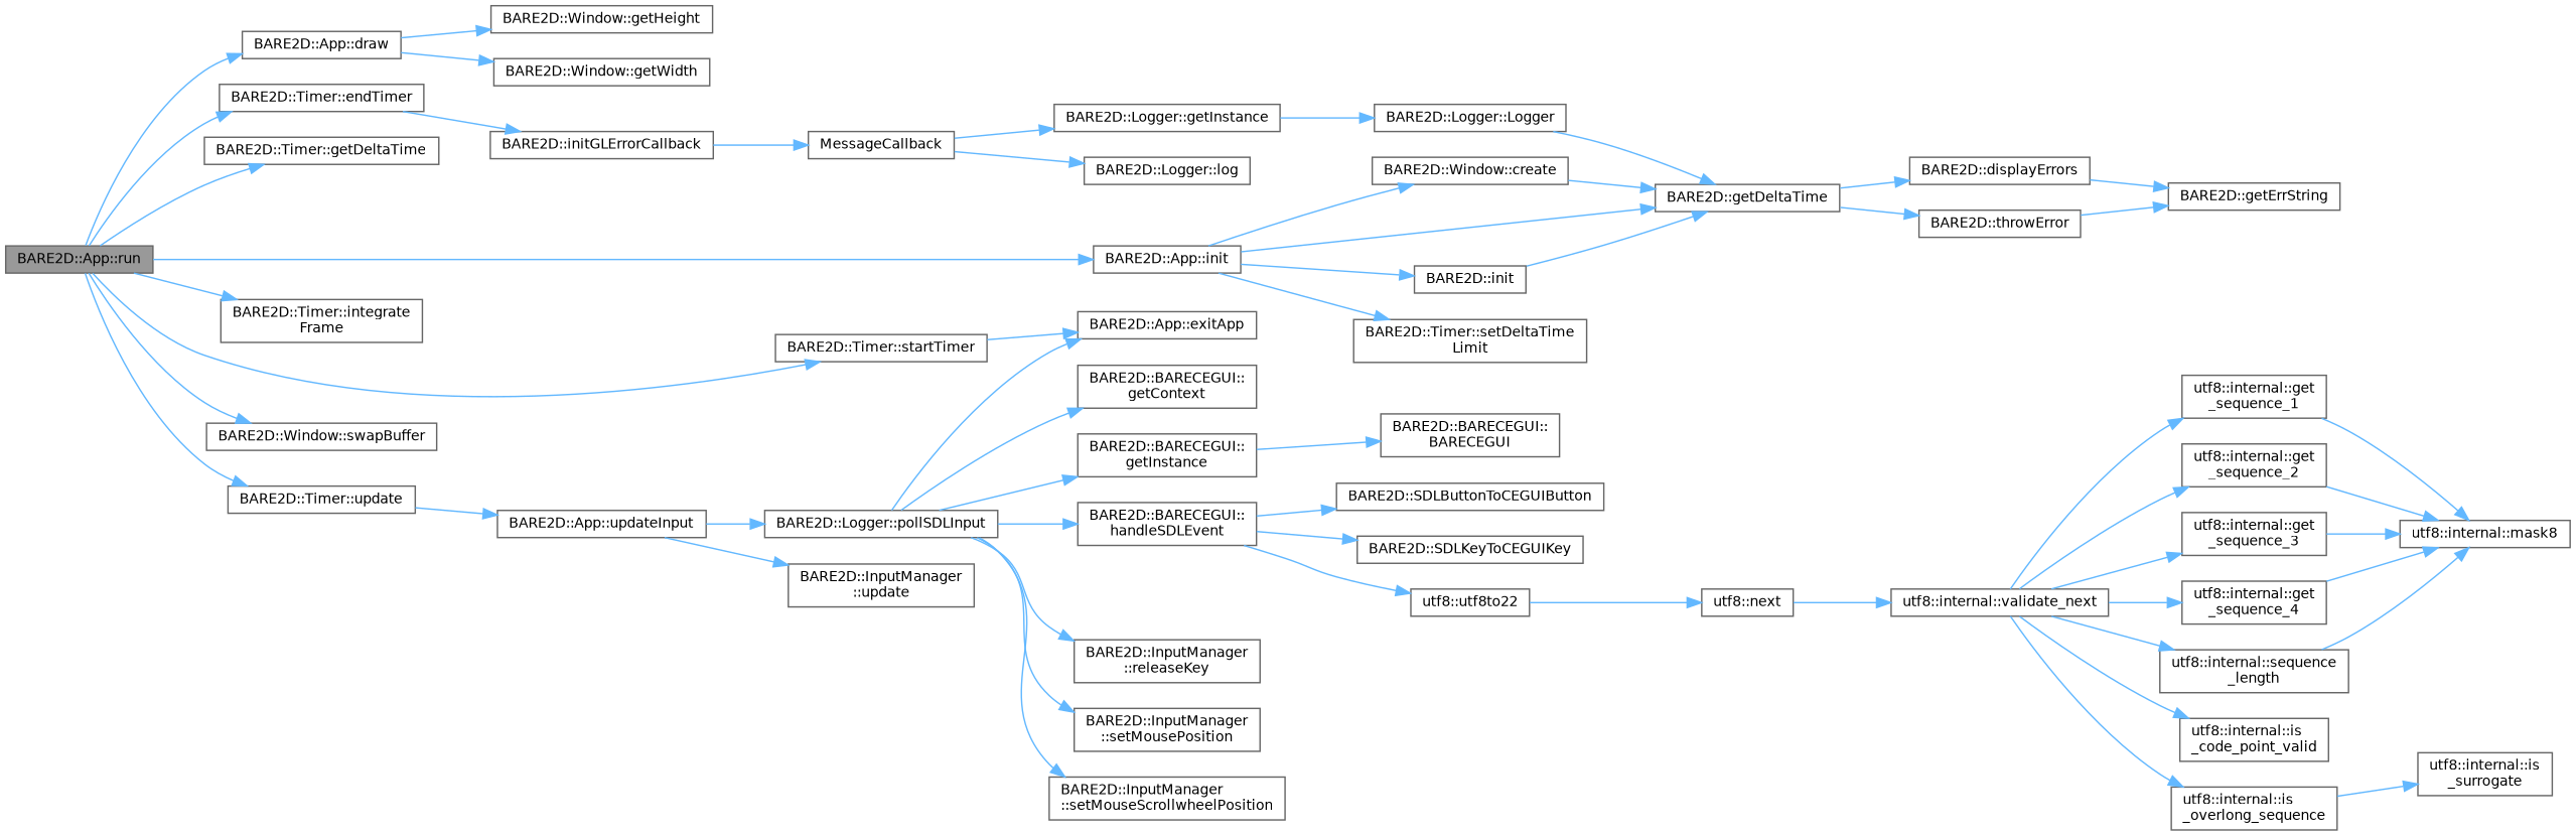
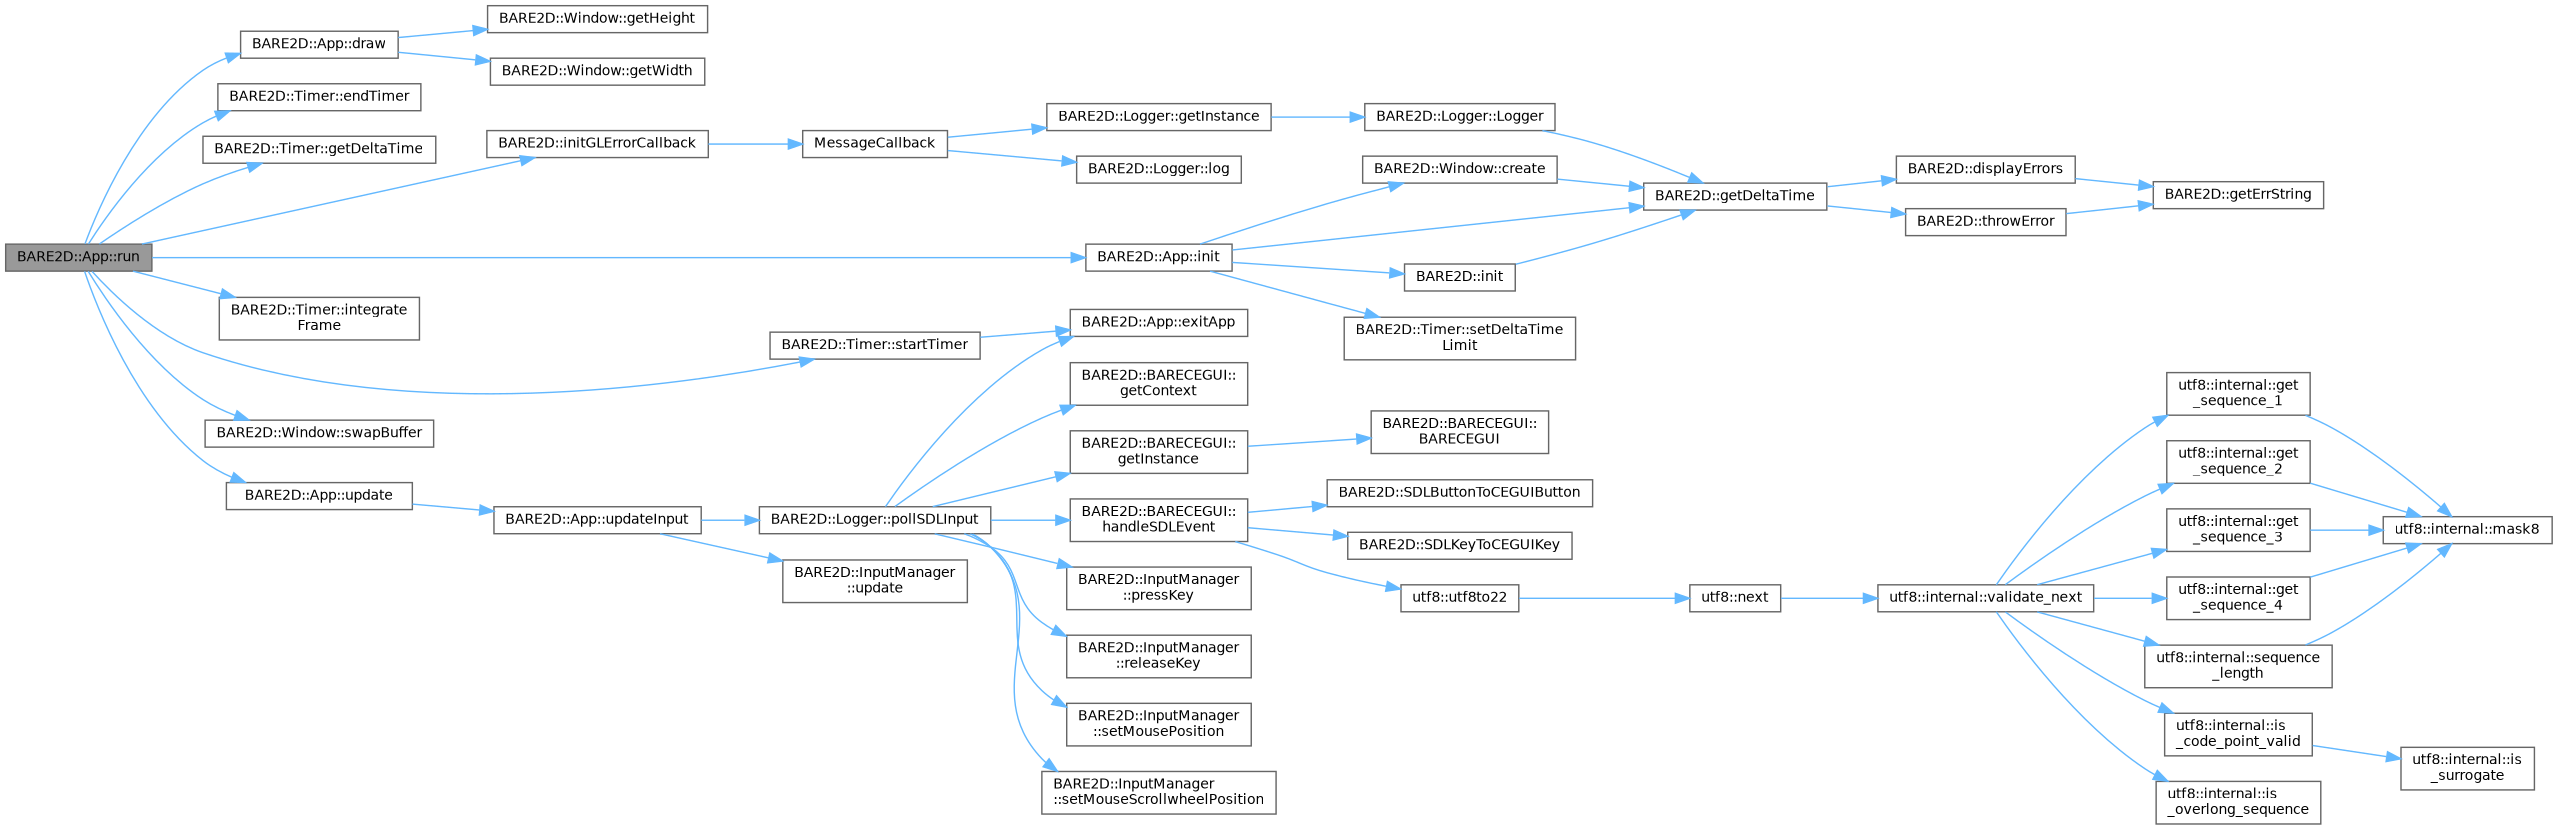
  digraph {
    rankdir=LR
    node [color=grey40 fillcolor=white fontname=Helvetica fontsize=10 shape=box style=filled]
    edge [color=steelblue1 fontname=Helvetica fontsize=10 labelfontname=Helvetica labelfontsize=10 style=solid]
    n1 [color=gray40 fillcolor=grey60 fontcolor=black height=0.2 label="BARE2D::App::run" width=0.4]
    n2 [height=0.2 label="BARE2D::App::draw" width=0.4]
    n3 [height=0.2 label="BARE2D::Timer::endTimer" width=0.4]
    n4 [height=0.2 label="BARE2D::Timer::getDeltaTime" width=0.4]
    n5 [height=0.2 label="BARE2D::App::init" width=0.4]
    n6 [height=0.2 label="BARE2D::initGLErrorCallback" width=0.4]
    n7 [height=0.2 label="BARE2D::Timer::integrate\lFrame" width=0.4]
    n8 [height=0.2 label="BARE2D::Timer::startTimer" width=0.4]
    n9 [height=0.2 label="BARE2D::Window::swapBuffer" width=0.4]
-   n10 [height=0.2 label="BARE2D::Timer::update" width=0.4]
+   n10 [height=0.2 label="BARE2D::App::update" width=0.4]
    n11 [height=0.2 label="BARE2D::Window::getHeight" width=0.4]
    n12 [height=0.2 label="BARE2D::Window::getWidth" width=0.4]
    n13 [height=0.2 label="BARE2D::Window::create" width=0.4]
    n14 [height=0.2 label="BARE2D::getDeltaTime" width=0.4]
    n15 [height=0.2 label="BARE2D::init" width=0.4]
    n16 [height=0.2 label="BARE2D::Timer::setDeltaTime\lLimit" width=0.4]
    n17 [height=0.2 label=MessageCallback width=0.4]
    n18 [height=0.2 label="BARE2D::App::exitApp" width=0.4]
    n19 [height=0.2 label="BARE2D::App::updateInput" width=0.4]
    n20 [height=0.2 label="BARE2D::displayErrors" width=0.4]
    n21 [height=0.2 label="BARE2D::throwError" width=0.4]
    n22 [height=0.2 label="BARE2D::getErrString" width=0.4]
    n23 [height=0.2 label="BARE2D::Logger::getInstance" width=0.4]
    n24 [height=0.2 label="BARE2D::Logger::log" width=0.4]
    n25 [height=0.2 label="BARE2D::Logger::Logger" width=0.4]
    n26 [height=0.2 label="BARE2D::Logger::pollSDLInput" width=0.4]
    n27 [height=0.2 label="BARE2D::InputManager\l::update" width=0.4]
    n28 [height=0.2 label="BARE2D::BARECEGUI::\lgetContext" width=0.4]
    n29 [height=0.2 label="BARE2D::BARECEGUI::\lgetInstance" width=0.4]
    n30 [height=0.2 label="BARE2D::BARECEGUI::\lhandleSDLEvent" width=0.4]
+   n31 [height=0.2 label="BARE2D::InputManager\l::pressKey" width=0.4]
    n32 [height=0.2 label="BARE2D::InputManager\l::releaseKey" width=0.4]
    n33 [height=0.2 label="BARE2D::InputManager\l::setMousePosition" width=0.4]
    n34 [height=0.2 label="BARE2D::InputManager\l::setMouseScrollwheelPosition" width=0.4]
    n35 [height=0.2 label="BARE2D::BARECEGUI::\lBARECEGUI" width=0.4]
    n36 [height=0.2 label="BARE2D::SDLButtonToCEGUIButton" width=0.4]
    n37 [height=0.2 label="BARE2D::SDLKeyToCEGUIKey" width=0.4]
    n38 [height=0.2 label="utf8::utf8to22" width=0.4]
    n39 [height=0.2 label="utf8::next" width=0.4]
    n40 [height=0.2 label="utf8::internal::validate_next" width=0.4]
    n41 [height=0.2 label="utf8::internal::get\l_sequence_1" width=0.4]
    n42 [height=0.2 label="utf8::internal::get\l_sequence_2" width=0.4]
    n43 [height=0.2 label="utf8::internal::get\l_sequence_3" width=0.4]
    n44 [height=0.2 label="utf8::internal::get\l_sequence_4" width=0.4]
    n45 [height=0.2 label="utf8::internal::is\l_code_point_valid" width=0.4]
    n46 [height=0.2 label="utf8::internal::is\l_overlong_sequence" width=0.4]
    n47 [height=0.2 label="utf8::internal::sequence\l_length" width=0.4]
    n48 [height=0.2 label="utf8::internal::mask8" width=0.4]
    n49 [height=0.2 label="utf8::internal::is\l_surrogate" width=0.4]
    n1 -> n2
    n1 -> n3
    n1 -> n4
    n1 -> n5
-   n3 -> n6
+   n1 -> n6
    n1 -> n7
    n1 -> n8
    n1 -> n9
    n1 -> n10
    n2 -> n11
    n2 -> n12
    n5 -> n13
    n5 -> n14
    n5 -> n15
    n5 -> n16
    n6 -> n17
    n8 -> n18
    n10 -> n19
    n13 -> n14
    n14 -> n20
    n14 -> n21
    n15 -> n14
    n17 -> n23
    n17 -> n24
    n19 -> n26
    n19 -> n27
    n20 -> n22
    n21 -> n22
    n23 -> n25
    n25 -> n14
    n26 -> n18
    n26 -> n28
    n26 -> n29
    n26 -> n30
+   n26 -> n31
    n26 -> n32
    n26 -> n33
    n26 -> n34
    n29 -> n35
    n30 -> n36
    n30 -> n37
    n30 -> n38
    n38 -> n39
    n39 -> n40
    n40 -> n41
    n40 -> n42
    n40 -> n43
    n40 -> n44
    n40 -> n45
    n40 -> n46
    n40 -> n47
    n41 -> n48
    n42 -> n48
    n43 -> n48
    n44 -> n48
-   n46 -> n49
+   n45 -> n49
    n47 -> n48
  }
